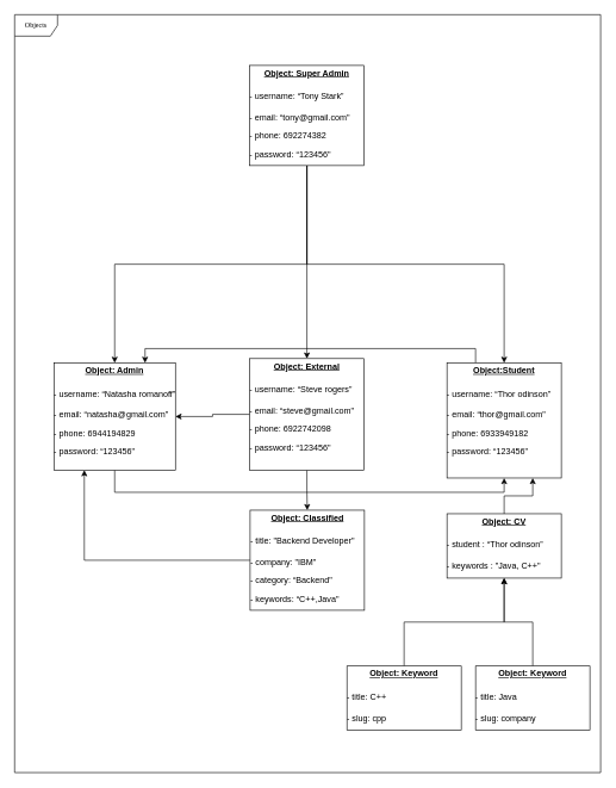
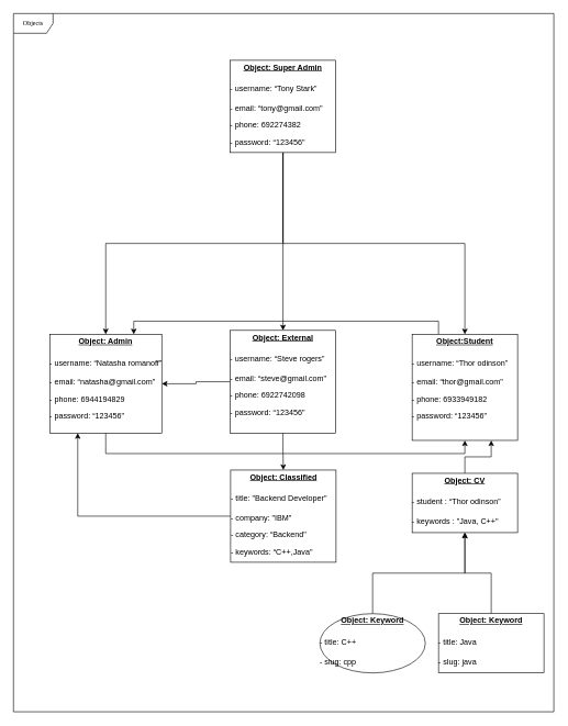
  <mxCell id="0" />
  <mxCell id="1" parent="0" />
  <mxCell id="2" value="Objects" style="shape=umlFrame;whiteSpace=wrap;html=1;rounded=0;shadow=0;comic=0;labelBackgroundColor=none;strokeColor=#000000;strokeWidth=1;fillColor=#ffffff;fontFamily=Verdana;fontSize=10;fontColor=#000000;align=center;" parent="1" vertex="1"><mxGeometry x="20" y="20" width="820" height="1060" as="geometry" /></mxCell>
  <mxCell id="3" style="edgeStyle=orthogonalEdgeStyle;rounded=0;orthogonalLoop=1;jettySize=auto;html=1;entryX=0.5;entryY=0;entryDx=0;entryDy=0;" parent="1" source="6" target="11" edge="1"><mxGeometry relative="1" as="geometry" /></mxCell>
  <mxCell id="4" style="edgeStyle=orthogonalEdgeStyle;rounded=0;orthogonalLoop=1;jettySize=auto;html=1;exitX=0.5;exitY=1;exitDx=0;exitDy=0;entryX=0.5;entryY=0;entryDx=0;entryDy=0;" parent="1" source="6" target="13" edge="1"><mxGeometry relative="1" as="geometry" /></mxCell>
  <mxCell id="5" style="edgeStyle=orthogonalEdgeStyle;rounded=0;orthogonalLoop=1;jettySize=auto;html=1;exitX=0.5;exitY=1;exitDx=0;exitDy=0;entryX=0.5;entryY=0;entryDx=0;entryDy=0;" parent="1" source="6" target="8" edge="1"><mxGeometry relative="1" as="geometry" /></mxCell>
  <mxCell id="6" value="&lt;p style=&quot;margin: 0px ; margin-top: 4px ; text-align: center ; text-decoration: underline&quot;&gt;&lt;b&gt;Object: Super Admin&lt;/b&gt;&lt;/p&gt;&lt;p style=&quot;margin: 0px ; margin-top: 4px ; text-align: center ; text-decoration: underline&quot;&gt;&lt;b&gt;&lt;br&gt;&lt;/b&gt;&lt;/p&gt;&lt;span&gt;- username: “Tony Stark”&lt;br&gt;&lt;/span&gt;&lt;span&gt;&lt;br&gt;- email: “tony@gmail.com&quot;&lt;/span&gt;&lt;br&gt;&lt;p&gt;&lt;span&gt;- phone: 692274382&lt;/span&gt;&lt;br&gt;&lt;/p&gt;&lt;p&gt;&lt;span&gt;- password: “123456&quot;&lt;/span&gt;&lt;span&gt;&lt;br&gt;&lt;/span&gt;&lt;/p&gt;&lt;p&gt;&lt;span&gt;&lt;br&gt;&lt;/span&gt;&lt;/p&gt;" style="verticalAlign=top;align=left;overflow=fill;fontSize=12;fontFamily=Helvetica;html=1;" parent="1" vertex="1"><mxGeometry x="349" y="91" width="160" height="140" as="geometry" /></mxCell>
  <mxCell id="7" style="edgeStyle=orthogonalEdgeStyle;rounded=0;orthogonalLoop=1;jettySize=auto;html=1;exitX=0.5;exitY=1;exitDx=0;exitDy=0;entryX=0.5;entryY=1;entryDx=0;entryDy=0;" parent="1" source="8" target="13" edge="1"><mxGeometry relative="1" as="geometry" /></mxCell>
  <mxCell id="8" value="&lt;p style=&quot;margin: 0px ; margin-top: 4px ; text-align: center ; text-decoration: underline&quot;&gt;&lt;b&gt;Object: Admin&lt;/b&gt;&lt;/p&gt;&lt;p style=&quot;margin: 0px ; margin-top: 4px ; text-align: center ; text-decoration: underline&quot;&gt;&lt;b&gt;&lt;br&gt;&lt;/b&gt;&lt;/p&gt;&lt;span&gt;- username: “Natasha romanoff”&lt;br&gt;&lt;/span&gt;&lt;span&gt;&lt;br&gt;- email: “natasha@gmail.com&quot;&lt;/span&gt;&lt;br&gt;&lt;p&gt;&lt;span&gt;- phone: 6944194829&lt;/span&gt;&lt;br&gt;&lt;/p&gt;&lt;p&gt;&lt;span&gt;- password: “123456&quot;&lt;/span&gt;&lt;span&gt;&lt;br&gt;&lt;/span&gt;&lt;/p&gt;&lt;p&gt;&lt;span&gt;&lt;br&gt;&lt;/span&gt;&lt;/p&gt;" style="verticalAlign=top;align=left;overflow=fill;fontSize=12;fontFamily=Helvetica;html=1;" parent="1" vertex="1"><mxGeometry x="75" y="507" width="170" height="150" as="geometry" /></mxCell>
  <mxCell id="9" style="edgeStyle=orthogonalEdgeStyle;rounded=0;orthogonalLoop=1;jettySize=auto;html=1;exitX=0;exitY=0.5;exitDx=0;exitDy=0;" parent="1" source="11" target="8" edge="1"><mxGeometry relative="1" as="geometry" /></mxCell>
  <mxCell id="10" style="edgeStyle=orthogonalEdgeStyle;rounded=0;orthogonalLoop=1;jettySize=auto;html=1;exitX=0.5;exitY=1;exitDx=0;exitDy=0;entryX=0.5;entryY=0;entryDx=0;entryDy=0;" parent="1" source="11" target="19" edge="1"><mxGeometry relative="1" as="geometry" /></mxCell>
  <mxCell id="11" value="&lt;p style=&quot;margin: 0px ; margin-top: 4px ; text-align: center ; text-decoration: underline&quot;&gt;&lt;b&gt;Object: External&lt;/b&gt;&lt;/p&gt;&lt;p style=&quot;margin: 0px ; margin-top: 4px ; text-align: center ; text-decoration: underline&quot;&gt;&lt;b&gt;&lt;br&gt;&lt;/b&gt;&lt;/p&gt;&lt;span&gt;- username: “Steve rogers”&lt;br&gt;&lt;/span&gt;&lt;span&gt;&lt;br&gt;- email: “steve@gmail.com&quot;&lt;/span&gt;&lt;br&gt;&lt;p&gt;&lt;span&gt;- phone: 6922742098&lt;/span&gt;&lt;br&gt;&lt;/p&gt;&lt;p&gt;&lt;span&gt;- password: “123456&quot;&lt;/span&gt;&lt;span&gt;&lt;br&gt;&lt;/span&gt;&lt;/p&gt;&lt;p&gt;&lt;span&gt;&lt;br&gt;&lt;/span&gt;&lt;/p&gt;" style="verticalAlign=top;align=left;overflow=fill;fontSize=12;fontFamily=Helvetica;html=1;" parent="1" vertex="1"><mxGeometry x="349" y="501" width="160" height="156" as="geometry" /></mxCell>
  <mxCell id="12" style="edgeStyle=orthogonalEdgeStyle;rounded=0;orthogonalLoop=1;jettySize=auto;html=1;exitX=0.25;exitY=0;exitDx=0;exitDy=0;entryX=0.75;entryY=0;entryDx=0;entryDy=0;" parent="1" source="13" target="8" edge="1"><mxGeometry relative="1" as="geometry" /></mxCell>
  <mxCell id="13" value="&lt;p style=&quot;margin: 0px ; margin-top: 4px ; text-align: center ; text-decoration: underline&quot;&gt;&lt;b&gt;Object:Student&lt;/b&gt;&lt;/p&gt;&lt;p style=&quot;margin: 0px ; margin-top: 4px ; text-align: center ; text-decoration: underline&quot;&gt;&lt;b&gt;&lt;br&gt;&lt;/b&gt;&lt;/p&gt;&lt;span&gt;- username: “Thor odinson”&lt;br&gt;&lt;/span&gt;&lt;span&gt;&lt;br&gt;- email: “thor@gmail.com&quot;&lt;/span&gt;&lt;br&gt;&lt;p&gt;&lt;span&gt;- phone: 6933949182&lt;/span&gt;&lt;br&gt;&lt;/p&gt;&lt;p&gt;&lt;span&gt;- password: “123456&quot;&lt;/span&gt;&lt;span&gt;&lt;br&gt;&lt;/span&gt;&lt;/p&gt;&lt;p&gt;&lt;span&gt;&lt;br&gt;&lt;/span&gt;&lt;/p&gt;" style="verticalAlign=top;align=left;overflow=fill;fontSize=12;fontFamily=Helvetica;html=1;" parent="1" vertex="1"><mxGeometry x="625" y="507" width="160" height="161" as="geometry" /></mxCell>
  <mxCell id="14" style="edgeStyle=orthogonalEdgeStyle;rounded=0;orthogonalLoop=1;jettySize=auto;html=1;exitX=0.5;exitY=0;exitDx=0;exitDy=0;entryX=0.5;entryY=1;entryDx=0;entryDy=0;" parent="1" source="15" target="17" edge="1"><mxGeometry relative="1" as="geometry" /></mxCell>
- <mxCell id="15" value="&lt;p style=&quot;margin: 0px ; margin-top: 4px ; text-align: center ; text-decoration: underline&quot;&gt;&lt;b&gt;Object: Keyword&lt;/b&gt;&lt;/p&gt;&lt;p style=&quot;margin: 0px ; margin-top: 4px ; text-align: center ; text-decoration: underline&quot;&gt;&lt;b&gt;&lt;br&gt;&lt;/b&gt;&lt;/p&gt;&lt;span&gt;- title: C++&lt;br&gt;&lt;br&gt;- slug: cpp&amp;nbsp;&lt;br&gt;&lt;/span&gt;&lt;p&gt;&lt;span&gt;&lt;br&gt;&lt;/span&gt;&lt;/p&gt;" style="verticalAlign=top;align=left;overflow=fill;fontSize=12;fontFamily=Helvetica;html=1;" parent="1" vertex="1"><mxGeometry x="485" y="931" width="160" height="90" as="geometry" /></mxCell>
+ <mxCell id="15" value="&lt;p style=&quot;margin: 0px ; margin-top: 4px ; text-align: center ; text-decoration: underline&quot;&gt;&lt;b&gt;Object: Keyword&lt;/b&gt;&lt;/p&gt;&lt;p style=&quot;margin: 0px ; margin-top: 4px ; text-align: center ; text-decoration: underline&quot;&gt;&lt;b&gt;&lt;br&gt;&lt;/b&gt;&lt;/p&gt;&lt;span&gt;- title: C++&lt;br&gt;&lt;br&gt;- slug: cpp&amp;nbsp;&lt;br&gt;&lt;/span&gt;&lt;p&gt;&lt;span&gt;&lt;br&gt;&lt;/span&gt;&lt;/p&gt;" style="ellipse;verticalAlign=top;align=left;overflow=fill;fontSize=12;fontFamily=Helvetica;html=1;" parent="1" vertex="1"><mxGeometry x="485" y="931" width="160" height="90" as="geometry" /></mxCell>
  <mxCell id="16" style="edgeStyle=orthogonalEdgeStyle;rounded=0;orthogonalLoop=1;jettySize=auto;html=1;exitX=0.5;exitY=0;exitDx=0;exitDy=0;entryX=0.75;entryY=1;entryDx=0;entryDy=0;" parent="1" source="17" target="13" edge="1"><mxGeometry relative="1" as="geometry" /></mxCell>
  <mxCell id="17" value="&lt;p style=&quot;margin: 0px ; margin-top: 4px ; text-align: center ; text-decoration: underline&quot;&gt;&lt;b&gt;Object: CV&lt;/b&gt;&lt;/p&gt;&lt;p style=&quot;margin: 0px ; margin-top: 4px ; text-align: center ; text-decoration: underline&quot;&gt;&lt;b&gt;&lt;br&gt;&lt;/b&gt;&lt;/p&gt;&lt;span&gt;- student : “Thor odinson”&lt;br&gt;&lt;/span&gt;&lt;span&gt;&lt;br&gt;- keywords : &quot;Java, C++&quot;&lt;br&gt;&lt;/span&gt;&lt;p&gt;&lt;span&gt;&lt;br&gt;&lt;/span&gt;&lt;/p&gt;" style="verticalAlign=top;align=left;overflow=fill;fontSize=12;fontFamily=Helvetica;html=1;" parent="1" vertex="1"><mxGeometry x="625" y="718" width="160" height="90" as="geometry" /></mxCell>
  <mxCell id="18" style="edgeStyle=orthogonalEdgeStyle;rounded=0;orthogonalLoop=1;jettySize=auto;html=1;exitX=0;exitY=0.5;exitDx=0;exitDy=0;entryX=0.25;entryY=1;entryDx=0;entryDy=0;" parent="1" source="19" target="8" edge="1"><mxGeometry relative="1" as="geometry" /></mxCell>
  <mxCell id="19" value="&lt;p style=&quot;margin: 0px ; margin-top: 4px ; text-align: center ; text-decoration: underline&quot;&gt;&lt;b&gt;Object: Classified&lt;/b&gt;&lt;/p&gt;&lt;p style=&quot;margin: 0px ; margin-top: 4px ; text-align: center ; text-decoration: underline&quot;&gt;&lt;b&gt;&lt;br&gt;&lt;/b&gt;&lt;/p&gt;&lt;span&gt;- title: &quot;Backend Developer&quot;&lt;br&gt;&lt;/span&gt;&lt;span&gt;&lt;br&gt;- company: &quot;IBM&quot;&lt;/span&gt;&lt;br&gt;&lt;p&gt;&lt;span&gt;- category:&amp;nbsp;“Backend&quot;&lt;/span&gt;&lt;br&gt;&lt;/p&gt;&lt;p&gt;&lt;span&gt;- keywords:&amp;nbsp;“C++,Java&quot;&lt;/span&gt;&lt;span&gt;&lt;br&gt;&lt;/span&gt;&lt;/p&gt;&lt;p&gt;&lt;span&gt;&lt;br&gt;&lt;/span&gt;&lt;/p&gt;" style="verticalAlign=top;align=left;overflow=fill;fontSize=12;fontFamily=Helvetica;html=1;" parent="1" vertex="1"><mxGeometry x="349.5" y="713" width="160" height="140" as="geometry" /></mxCell>
  <mxCell id="20" style="edgeStyle=orthogonalEdgeStyle;rounded=0;orthogonalLoop=1;jettySize=auto;html=1;exitX=0.5;exitY=0;exitDx=0;exitDy=0;entryX=0.5;entryY=1;entryDx=0;entryDy=0;" parent="1" source="21" target="17" edge="1"><mxGeometry relative="1" as="geometry" /></mxCell>
- <mxCell id="21" value="&lt;p style=&quot;margin: 0px ; margin-top: 4px ; text-align: center ; text-decoration: underline&quot;&gt;&lt;b&gt;Object: Keyword&lt;/b&gt;&lt;/p&gt;&lt;p style=&quot;margin: 0px ; margin-top: 4px ; text-align: center ; text-decoration: underline&quot;&gt;&lt;b&gt;&lt;br&gt;&lt;/b&gt;&lt;/p&gt;&lt;span&gt;- title: Java&lt;br&gt;&lt;br&gt;- slug: company&amp;nbsp;&lt;br&gt;&lt;/span&gt;&lt;p&gt;&lt;span&gt;&lt;br&gt;&lt;/span&gt;&lt;/p&gt;" style="verticalAlign=top;align=left;overflow=fill;fontSize=12;fontFamily=Helvetica;html=1;" parent="1" vertex="1"><mxGeometry x="665" y="931" width="160" height="90" as="geometry" /></mxCell>
+ <mxCell id="21" value="&lt;p style=&quot;margin: 0px ; margin-top: 4px ; text-align: center ; text-decoration: underline&quot;&gt;&lt;b&gt;Object: Keyword&lt;/b&gt;&lt;/p&gt;&lt;p style=&quot;margin: 0px ; margin-top: 4px ; text-align: center ; text-decoration: underline&quot;&gt;&lt;b&gt;&lt;br&gt;&lt;/b&gt;&lt;/p&gt;&lt;span&gt;- title: Java&lt;br&gt;&lt;br&gt;- slug: java&amp;nbsp;&lt;br&gt;&lt;/span&gt;&lt;p&gt;&lt;span&gt;&lt;br&gt;&lt;/span&gt;&lt;/p&gt;" style="verticalAlign=top;align=left;overflow=fill;fontSize=12;fontFamily=Helvetica;html=1;" parent="1" vertex="1"><mxGeometry x="665" y="931" width="160" height="90" as="geometry" /></mxCell>
